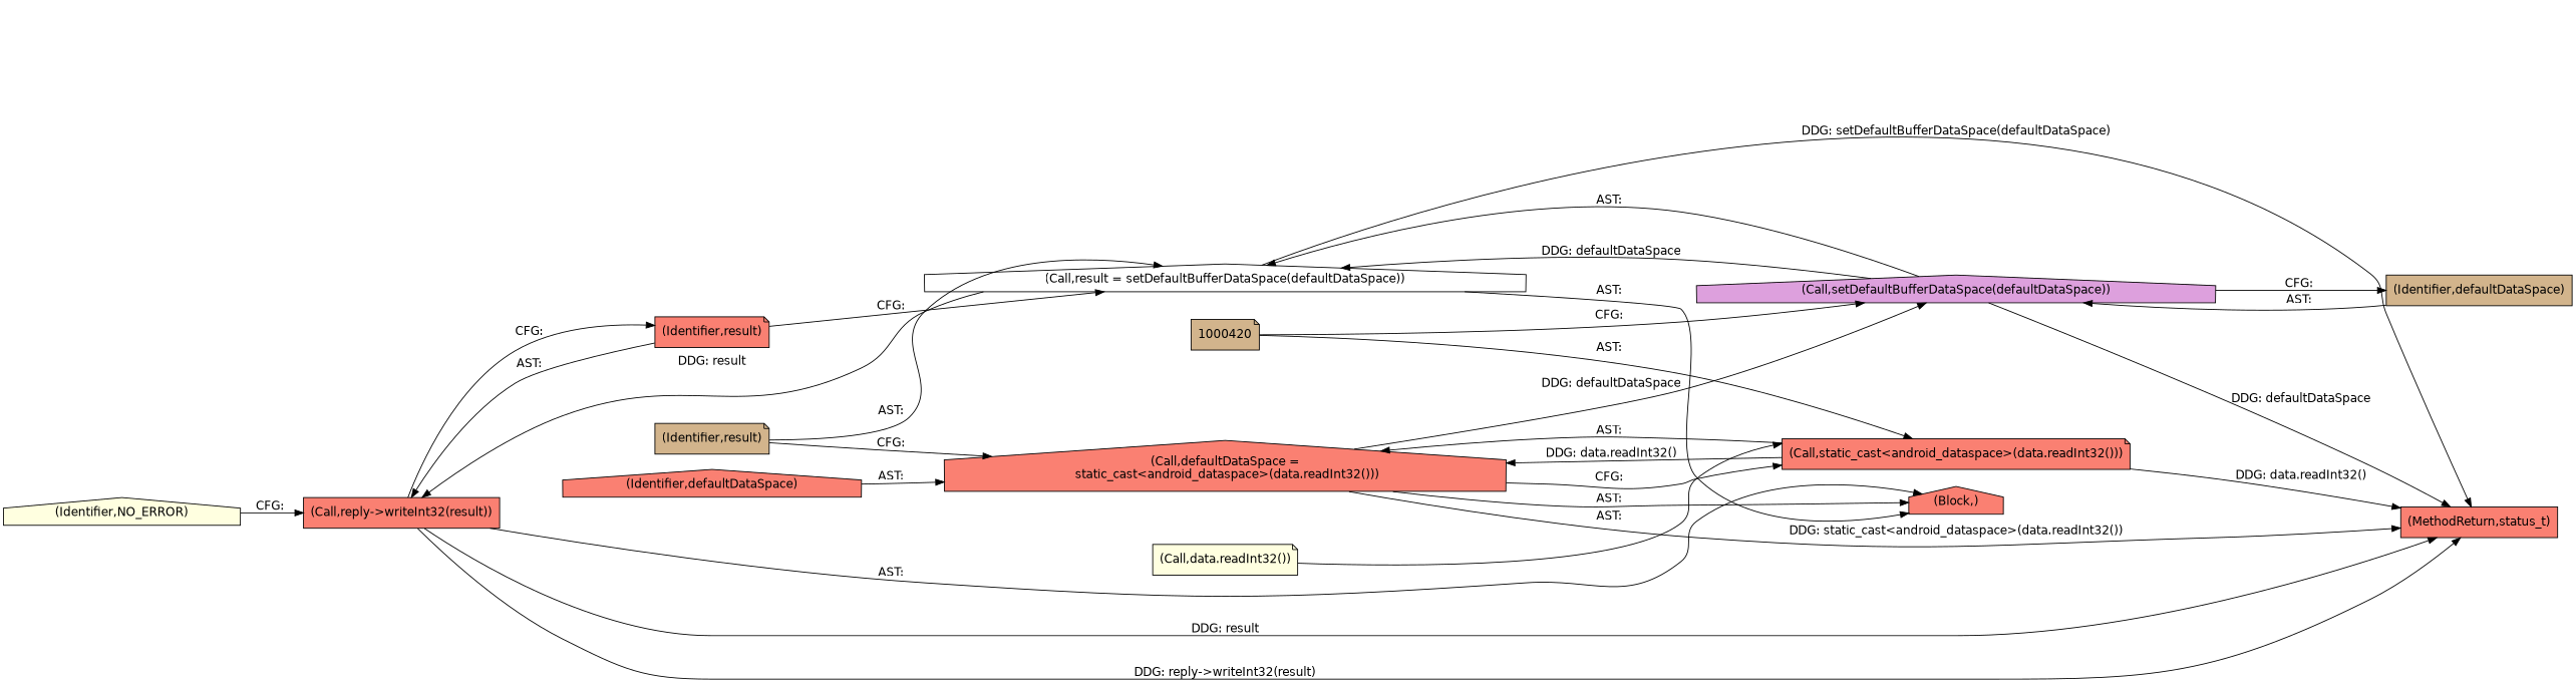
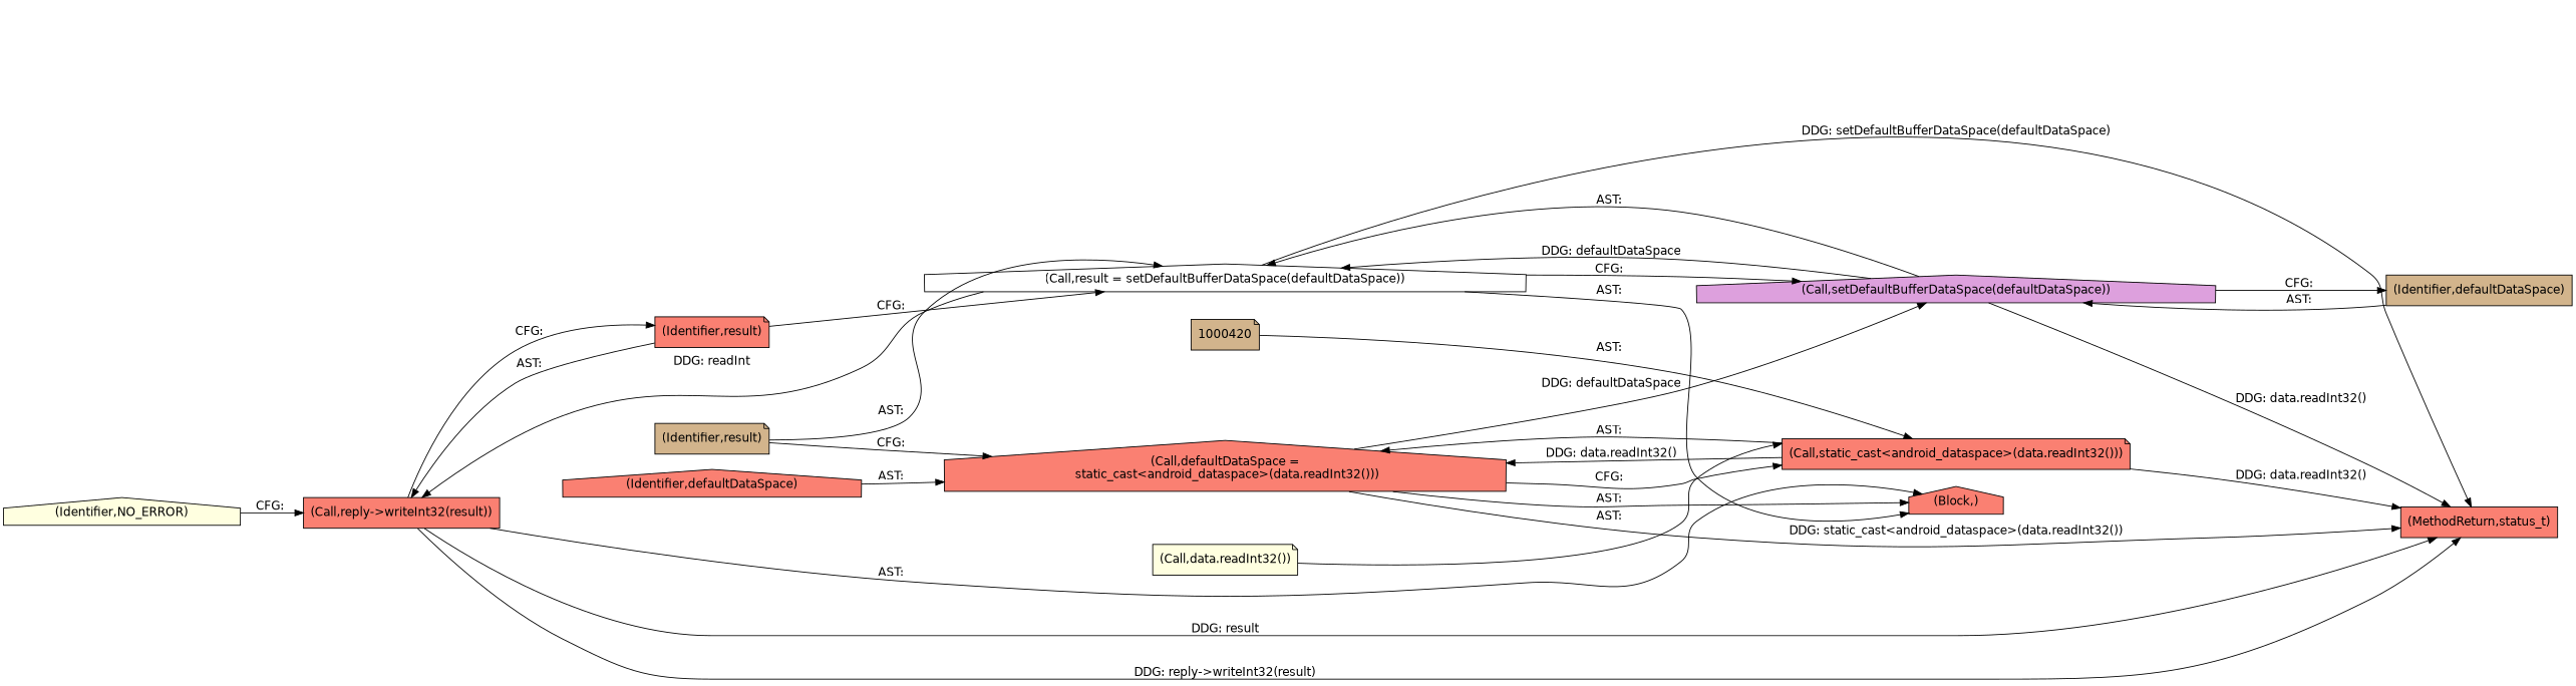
  digraph {
    fontname="DejaVu Sans"
    rankdir=LR
    node [fillcolor=salmon fontname="DejaVu Sans" shape=house style=filled]
    edge [fontname="DejaVu Sans"]
    n1 [label="(Call,reply->writeInt32(result))" shape=box]
    n2 [label="(Identifier,result)" shape=note]
    n3 [label="(Block,)"]
    n4 [label="(MethodReturn,status_t)" shape=box]
    n5 [fillcolor=white label="(Call,result = setDefaultBufferDataSpace(defaultDataSpace))"]
    n6 [fillcolor=plum label="(Call,setDefaultBufferDataSpace(defaultDataSpace))"]
    n7 [fillcolor=tan label="(Identifier,defaultDataSpace)" shape=box]
    n8 [label="(Call,defaultDataSpace =\n static_cast<android_dataspace>(data.readInt32()))"]
    n9 [label="(Call,static_cast<android_dataspace>(data.readInt32()))" shape=note]
    n10 [fillcolor=lightyellow label="(Call,data.readInt32())" shape=note]
    n11 [label="(Identifier,defaultDataSpace)"]
    n12 [fillcolor=tan label="(Identifier,result)" shape=note]
    n13 [fillcolor=lightyellow label="(Identifier,NO_ERROR)"]
    1000420 [fillcolor=tan shape=note]
    n1 -> n2 [label="CFG: "]
    n1 -> n3 [label="AST: "]
    n1 -> n4 [label="DDG: result"]
    n1 -> n4 [label="DDG: reply->writeInt32(result)"]
    n2 -> n1 [label="AST: "]
    n2 -> n5 [label="CFG: "]
-   n5 -> n1 [label="DDG: result"]
+   n5 -> n1 [label="DDG: readInt"]
    n5 -> n3 [label="AST: "]
    n5 -> n4 [label="DDG: setDefaultBufferDataSpace(defaultDataSpace)"]
-   1000420 -> n6 [label="CFG: "]
-   n6 -> n4 [label="DDG: defaultDataSpace"]
+   n5 -> n6 [label="CFG: "]
+   n6 -> n4 [label="DDG: data.readInt32()"]
    n6 -> n5 [label="AST: "]
    n6 -> n5 [label="DDG: defaultDataSpace"]
    n6 -> n7 [label="CFG: "]
    n7 -> n6 [label="AST: "]
    n8 -> n3 [label="AST: "]
    n8 -> n4 [label="DDG: static_cast<android_dataspace>(data.readInt32())"]
    n8 -> n6 [label="DDG: defaultDataSpace"]
    n8 -> n9 [label="CFG: "]
    n9 -> n4 [label="DDG: data.readInt32()"]
    n9 -> n8 [label="AST: "]
    n9 -> n8 [label="DDG: data.readInt32()"]
    n10 -> n9 [label="AST: "]
    n11 -> n8 [label="AST: "]
    n12 -> n5 [label="AST: "]
    n12 -> n8 [label="CFG: "]
    n13 -> n1 [label="CFG: "]
    1000420 -> n9 [label="AST: "]
  }
